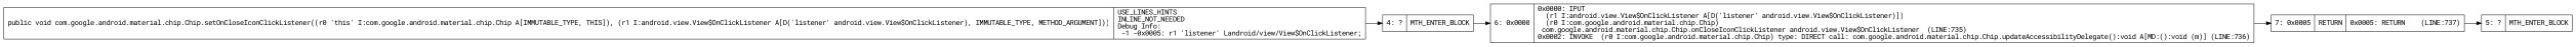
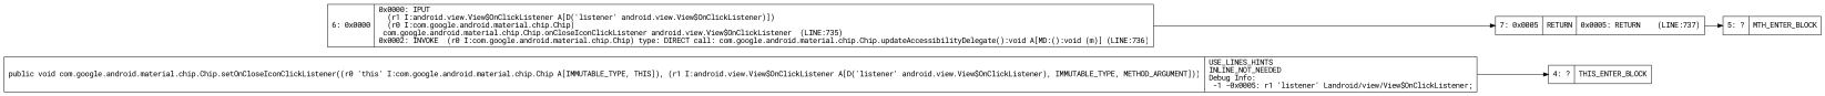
  digraph {
    fontname="Roboto Mono"
    rankdir=LR
    node [fontname="Roboto Mono" shape=record]
    edge [fontname="Roboto Mono"]
-   n1 [label="{4\:\ ?|MTH_ENTER_BLOCK\l}"]
+   n1 [label="{4\:\ ?|THIS_ENTER_BLOCK\l}"]
    n2 [label="{6\:\ 0x0000|0x0000: IPUT  \l  (r1 I:android.view.View$OnClickListener A[D('listener' android.view.View$OnClickListener)])\l  (r0 I:com.google.android.material.chip.Chip)\l com.google.android.material.chip.Chip.onCloseIconClickListener android.view.View$OnClickListener  (LINE:735)\l0x0002: INVOKE  (r0 I:com.google.android.material.chip.Chip) type: DIRECT call: com.google.android.material.chip.Chip.updateAccessibilityDelegate():void A[MD:():void (m)] (LINE:736)\l}"]
    n3 [label="{7\:\ 0x0005|RETURN\l|0x0005: RETURN    (LINE:737)\l}"]
    n4 [label="{5\:\ ?|MTH_ENTER_BLOCK\l}"]
    n5 [label="{public void com.google.android.material.chip.Chip.setOnCloseIconClickListener((r0 'this' I:com.google.android.material.chip.Chip A[IMMUTABLE_TYPE, THIS]), (r1 I:android.view.View$OnClickListener A[D('listener' android.view.View$OnClickListener), IMMUTABLE_TYPE, METHOD_ARGUMENT]))  | USE_LINES_HINTS\lINLINE_NOT_NEEDED\lDebug Info:\l  \-1 \-0x0005: r1 'listener' Landroid\/view\/View$OnClickListener;\l}"]
-   n1 -> n2
    n2 -> n3
    n3 -> n4
    n5 -> n1
  }
